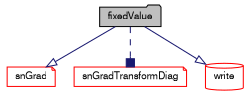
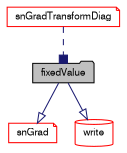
  digraph {
    rankdir=TB
    node [color=red fontname=FreeSans fontsize=10 shape=note]
    edge [arrowhead=onormal color=midnightblue fontname=FreeSans fontsize=10 labelfontname=FreeSans labelfontsize=10 style=solid]
    n1 [color=black fillcolor=grey75 fontcolor=black height=0.2 label=fixedValue shape=folder style=filled width=0.4]
    n2 [height=0.2 label=snGrad width=0.4]
    n3 [height=0.2 label=snGradTransformDiag width=0.4]
    n4 [height=0.2 label=write shape=cylinder width=0.4]
    n1 -> n2
-   n1 -> n3 [arrowhead=box style=dashed]
+   n3 -> n1 [arrowhead=box style=dashed]
    n1 -> n4
  }
